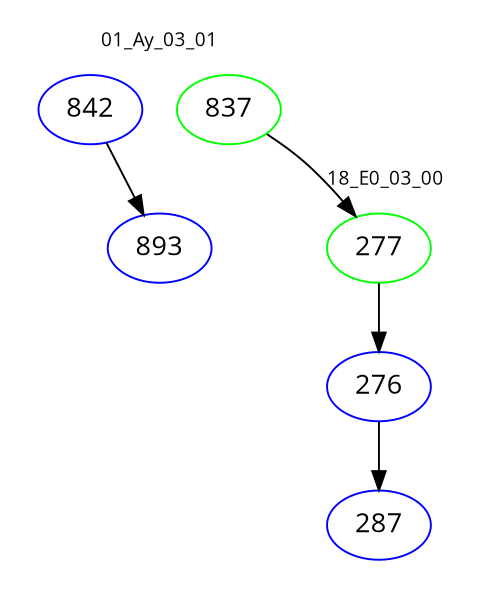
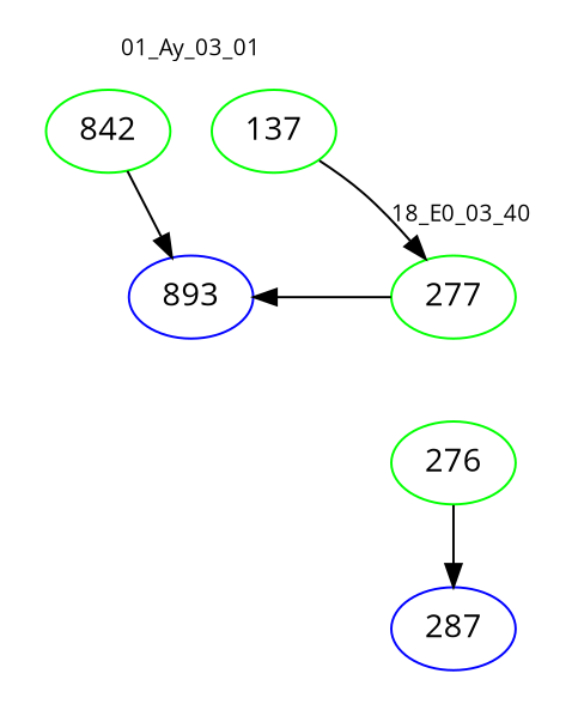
  digraph {
    fontname="Open Sans"
    node [color=blue fontname="Open Sans"]
    edge [color=black fontname="Open Sans"]
-   n1 [color=green label=837]
-   n2 [label=842]
+   n1 [color=green label=137]
+   n2 [color=green label=842]
    n3 [label=893]
    n4 [color=green label=277]
-   n5 [label=276]
+   n5 [color=green label=276]
    n6 [label=287]
    subgraph cluster_1 {
      color=white
      fontsize=10
      label="01_Ay_03_01"
      n1
      n2
      n3
    }
    subgraph cluster_2 {
      color=white
      fontsize=10
-     label="18_E0_03_00"
+     label="18_E0_03_40"
      n4
      n5
      n6
    }
    n1 -> n4
    n2 -> n3
-   n4 -> n5
+   n4 -> n3
    n5 -> n6
  }
